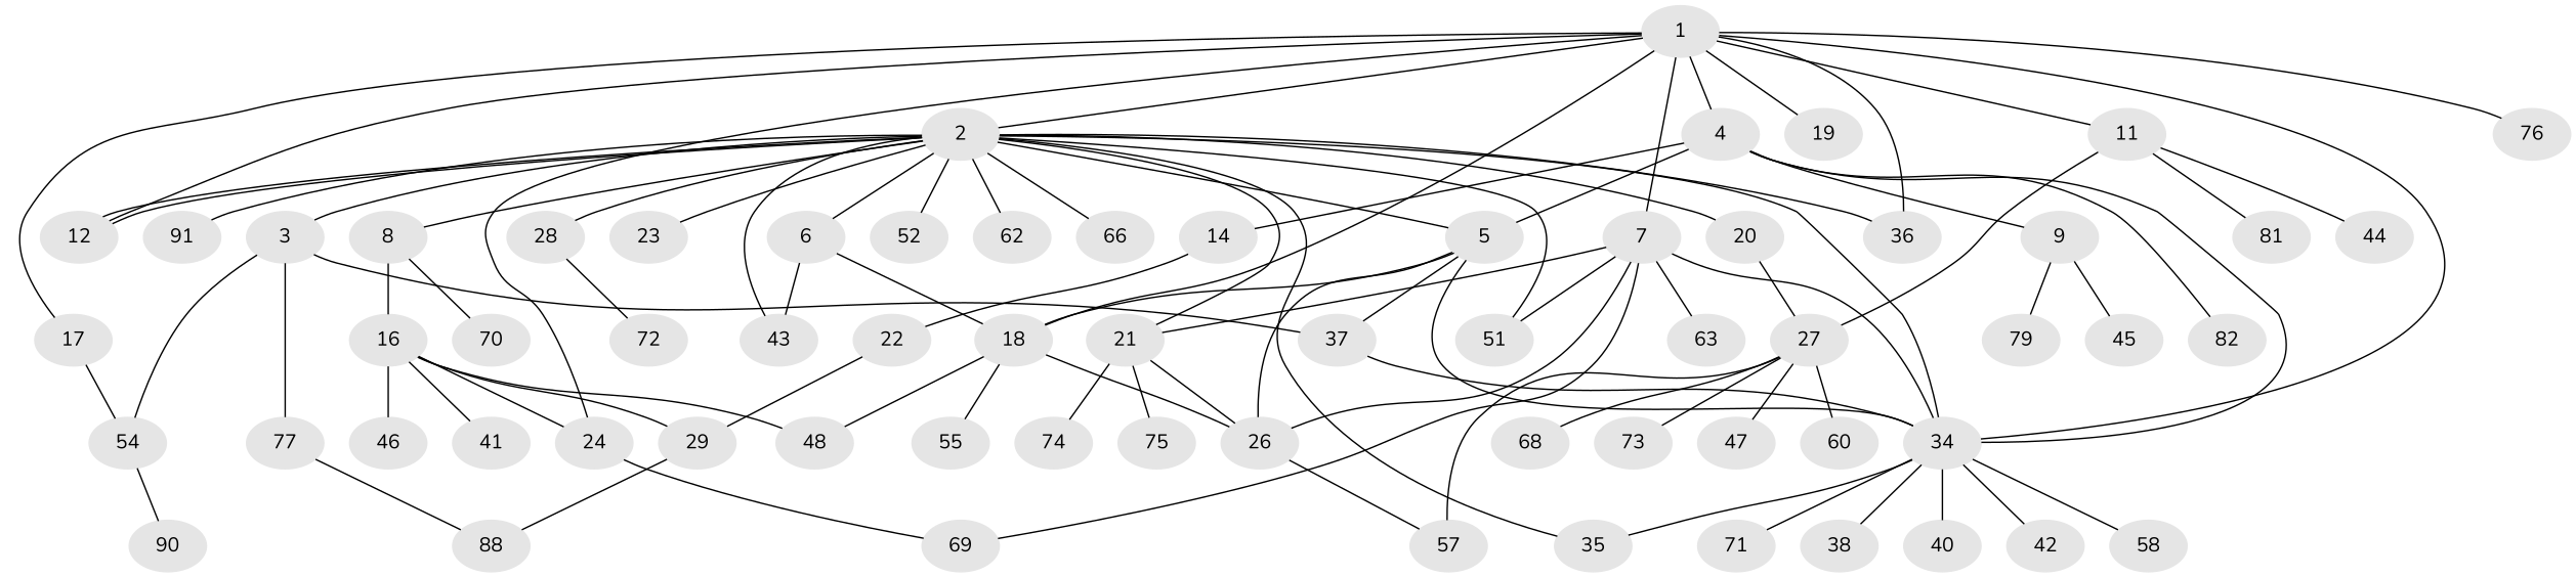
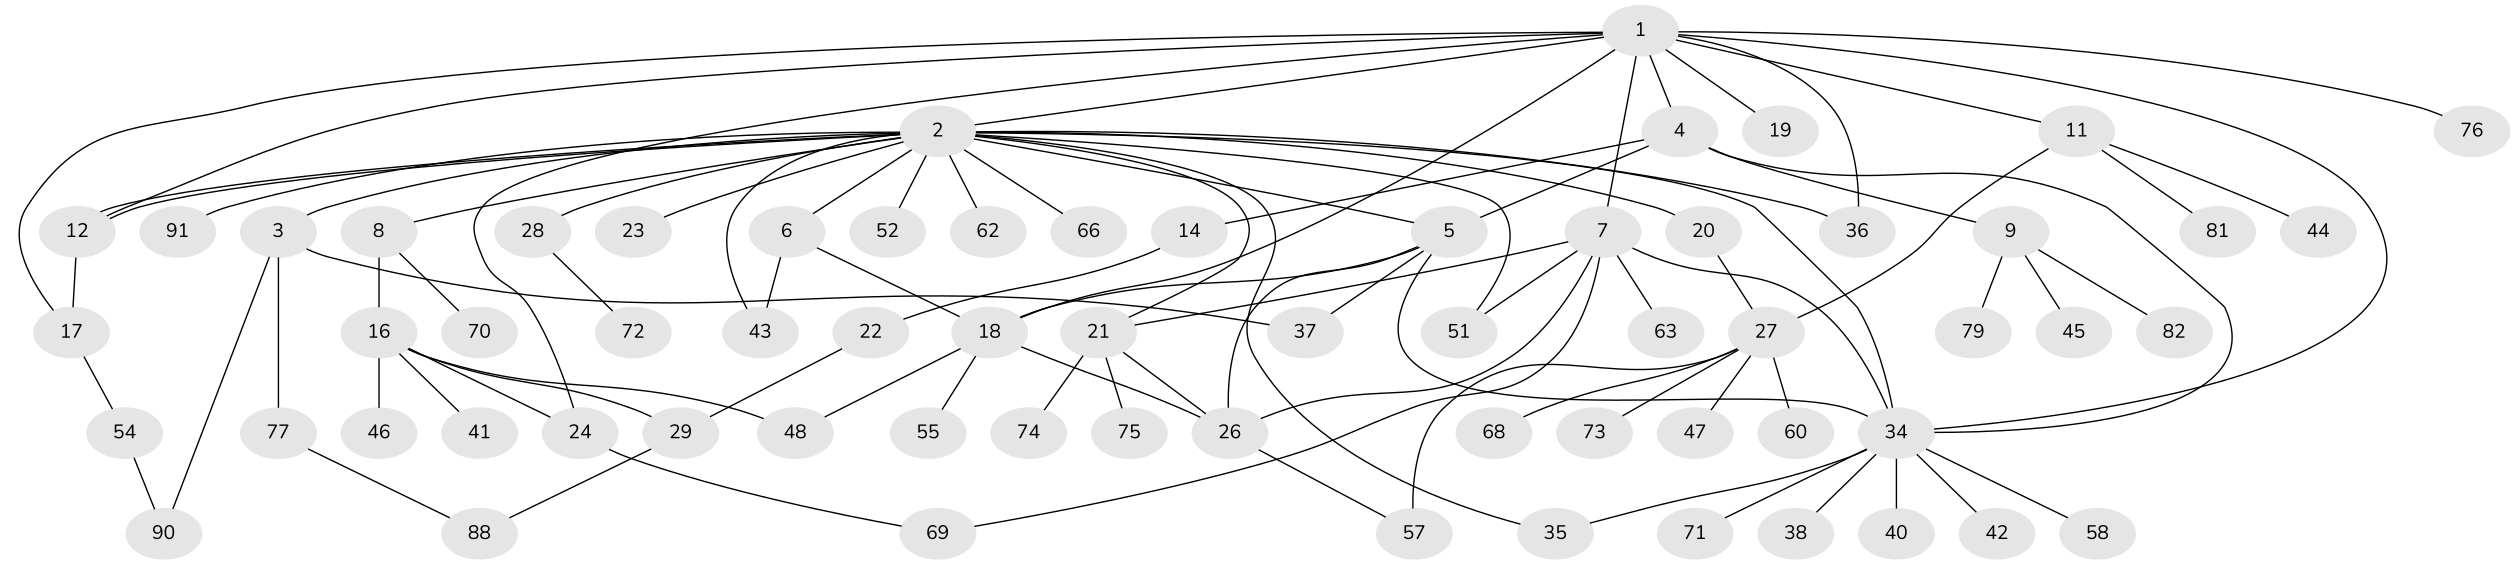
  graph {
    fontname=Nunito
    node [color=gray90 fontname=Nunito style=filled]
    edge [fontname=Nunito]
    1 [super="+10"]
    2 [super="+59"]
    4 [super="+89"]
    7 [super="+49"]
    11 [super="+80"]
    12 [super="+15"]
    17
    18 [super="+37"]
    19
    24 [super="+41"]
    34 [super="+67"]
    36
    76
    3 [super="+56"]
    5 [super="+25"]
    6 [super="+13"]
    8 [super="+53"]
    20
    21 [super="+39"]
    23
    28 [super="+65"]
    35
    43
    51 [super="+83"]
    52
    62
    66
    91
    9
    14 [super="+85"]
    82
    26 [super="+87"]
    63
    69
    27 [super="+92"]
    44
    81
    54
    48 [super="+64"]
    55 [super="+84"]
    38 [super="+78"]
    40
    42
    58
    71
    n46 [label=37 super="+61"]
    77
    16 [super="+30"]
    70
    74
    75
    72
    90
    88
    45
    79
    22 [super="+32"]
    57 [super="+86"]
    29
    n60 [label=41]
    46
    47
    60
    68
    73
    1 -- 2
    1 -- 4
    1 -- 7
    1 -- 11
    1 -- 12
    1 -- 17
    1 -- 18
    1 -- 19
    1 -- 24
    1 -- 34
    1 -- 36
    1 -- 76
    2 -- 12
    2 -- 12
    2 -- 34
    2 -- 36
    2 -- 3
    2 -- 5
    2 -- 6
    2 -- 8
    2 -- 20
    2 -- 21
    2 -- 23
    2 -- 28
    2 -- 35
    2 -- 43
    2 -- 51
    2 -- 52
    2 -- 62
    2 -- 66
    2 -- 91
    4 -- 34
    4 -- 5
    4 -- 9
    4 -- 14
-   4 -- 82
+   9 -- 82
    7 -- 34
    7 -- 21
    7 -- 51
    7 -- 26
    7 -- 63
    7 -- 69
    11 -- 27
    11 -- 44
    11 -- 81
+   12 -- 17
    17 -- 54
    18 -- 26
    18 -- 48
    18 -- 55
    24 -- 69
    34 -- 35
    34 -- 38
    34 -- 40
    34 -- 42
    34 -- 58
    34 -- 71
-   3 -- 54
+   3 -- 90
    3 -- n46
    3 -- 77
    5 -- 18
    5 -- 34
    5 -- 26
    5 -- n46
    6 -- 18
    6 -- 43
    8 -- 16
    8 -- 70
    20 -- 27
    21 -- 26
    21 -- 74
    21 -- 75
    28 -- 72
    9 -- 45
    9 -- 79
    14 -- 22
    26 -- 57
    27 -- 57
    27 -- 47
    27 -- 60
    27 -- 68
    27 -- 73
    54 -- 90
-   n46 -- 34
    77 -- 88
    16 -- 24
    16 -- 48
    16 -- 29
    16 -- n60
    16 -- 46
    22 -- 29
    29 -- 88
  }
